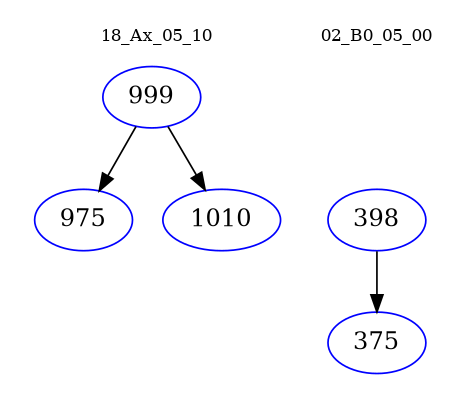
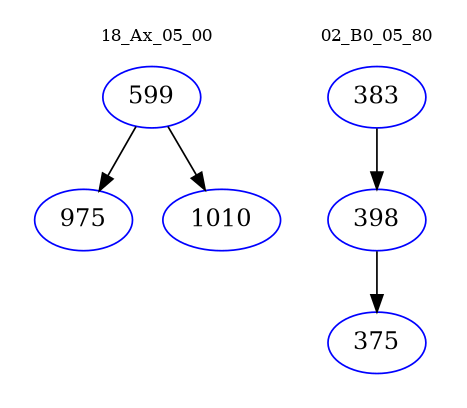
  digraph {
    node [color=blue]
    edge [color=black]
-   n1 [label=999]
+   n1 [label=599]
    n2 [label=975]
    n3 [label=1010]
+   n4 [label=383]
    n5 [label=375]
    n6 [label=398]
    subgraph cluster_1 {
      color=white
      fontsize=10
-     label="18_Ax_05_10"
+     label="18_Ax_05_00"
      n1
      n2
      n3
    }
    subgraph cluster_2 {
      color=white
      fontsize=10
-     label="02_B0_05_00"
+     label="02_B0_05_80"
+     n4
      n5
      n6
    }
    n1 -> n2
    n1 -> n3
+   n4 -> n6
    n6 -> n5
  }
